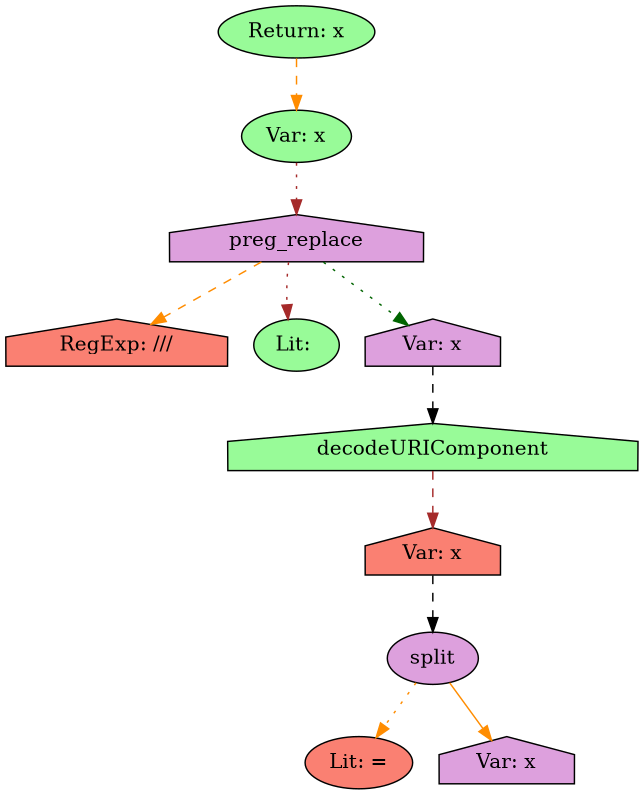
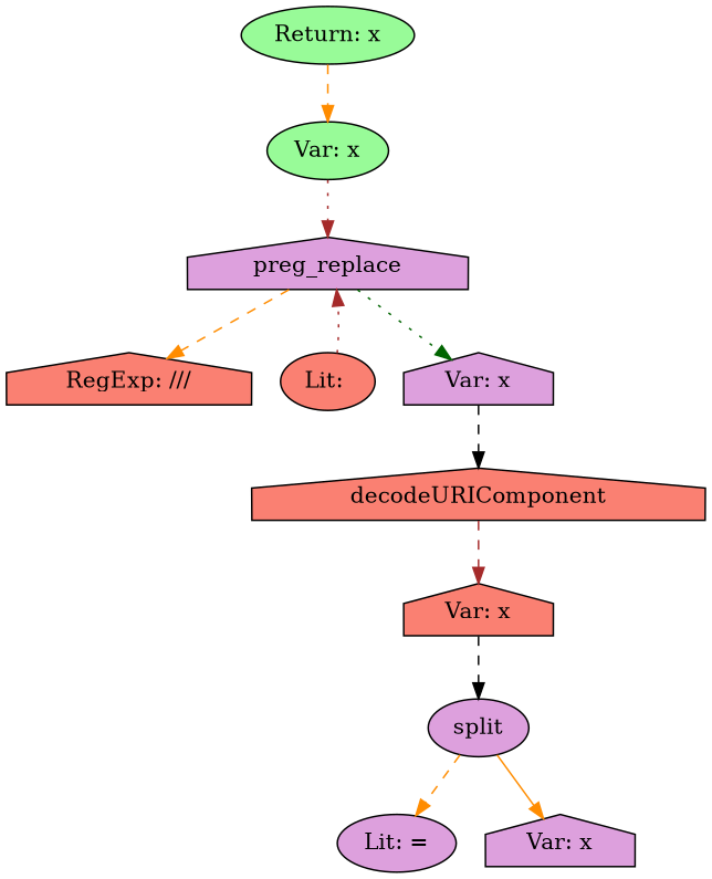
  digraph {
    node [fillcolor=plum shape=house style=filled]
    edge [color=darkorange style=dashed]
    n1 [label=split shape=ellipse]
-   n2 [fillcolor=salmon label="Lit: =" shape=ellipse]
+   n2 [label="Lit: =" shape=ellipse]
    n3 [label="Var: x"]
-   n4 [fillcolor=palegreen label=decodeURIComponent]
+   n4 [fillcolor=salmon label=decodeURIComponent]
    n5 [fillcolor=salmon label="Var: x"]
    n6 [label=preg_replace]
    n7 [fillcolor=salmon label="RegExp: /\//"]
-   n8 [fillcolor=palegreen label="Lit: " shape=ellipse]
+   n8 [fillcolor=salmon label="Lit: " shape=ellipse]
    n9 [label="Var: x"]
    n10 [fillcolor=palegreen label="Var: x" shape=ellipse]
    n11 [fillcolor=palegreen label="Return: x" shape=ellipse]
-   n1 -> n2 [style=dotted]
+   n1 -> n2
    n1 -> n3 [style=solid]
    n4 -> n5 [color=brown]
    n5 -> n1 [color=black]
    n6 -> n7
-   n6 -> n8 [color=brown style=dotted]
+   n8 -> n6 [color=brown style=dotted]
    n6 -> n9 [color=darkgreen style=dotted]
    n9 -> n4 [color=black]
    n10 -> n6 [color=brown style=dotted]
    n11 -> n10
  }
